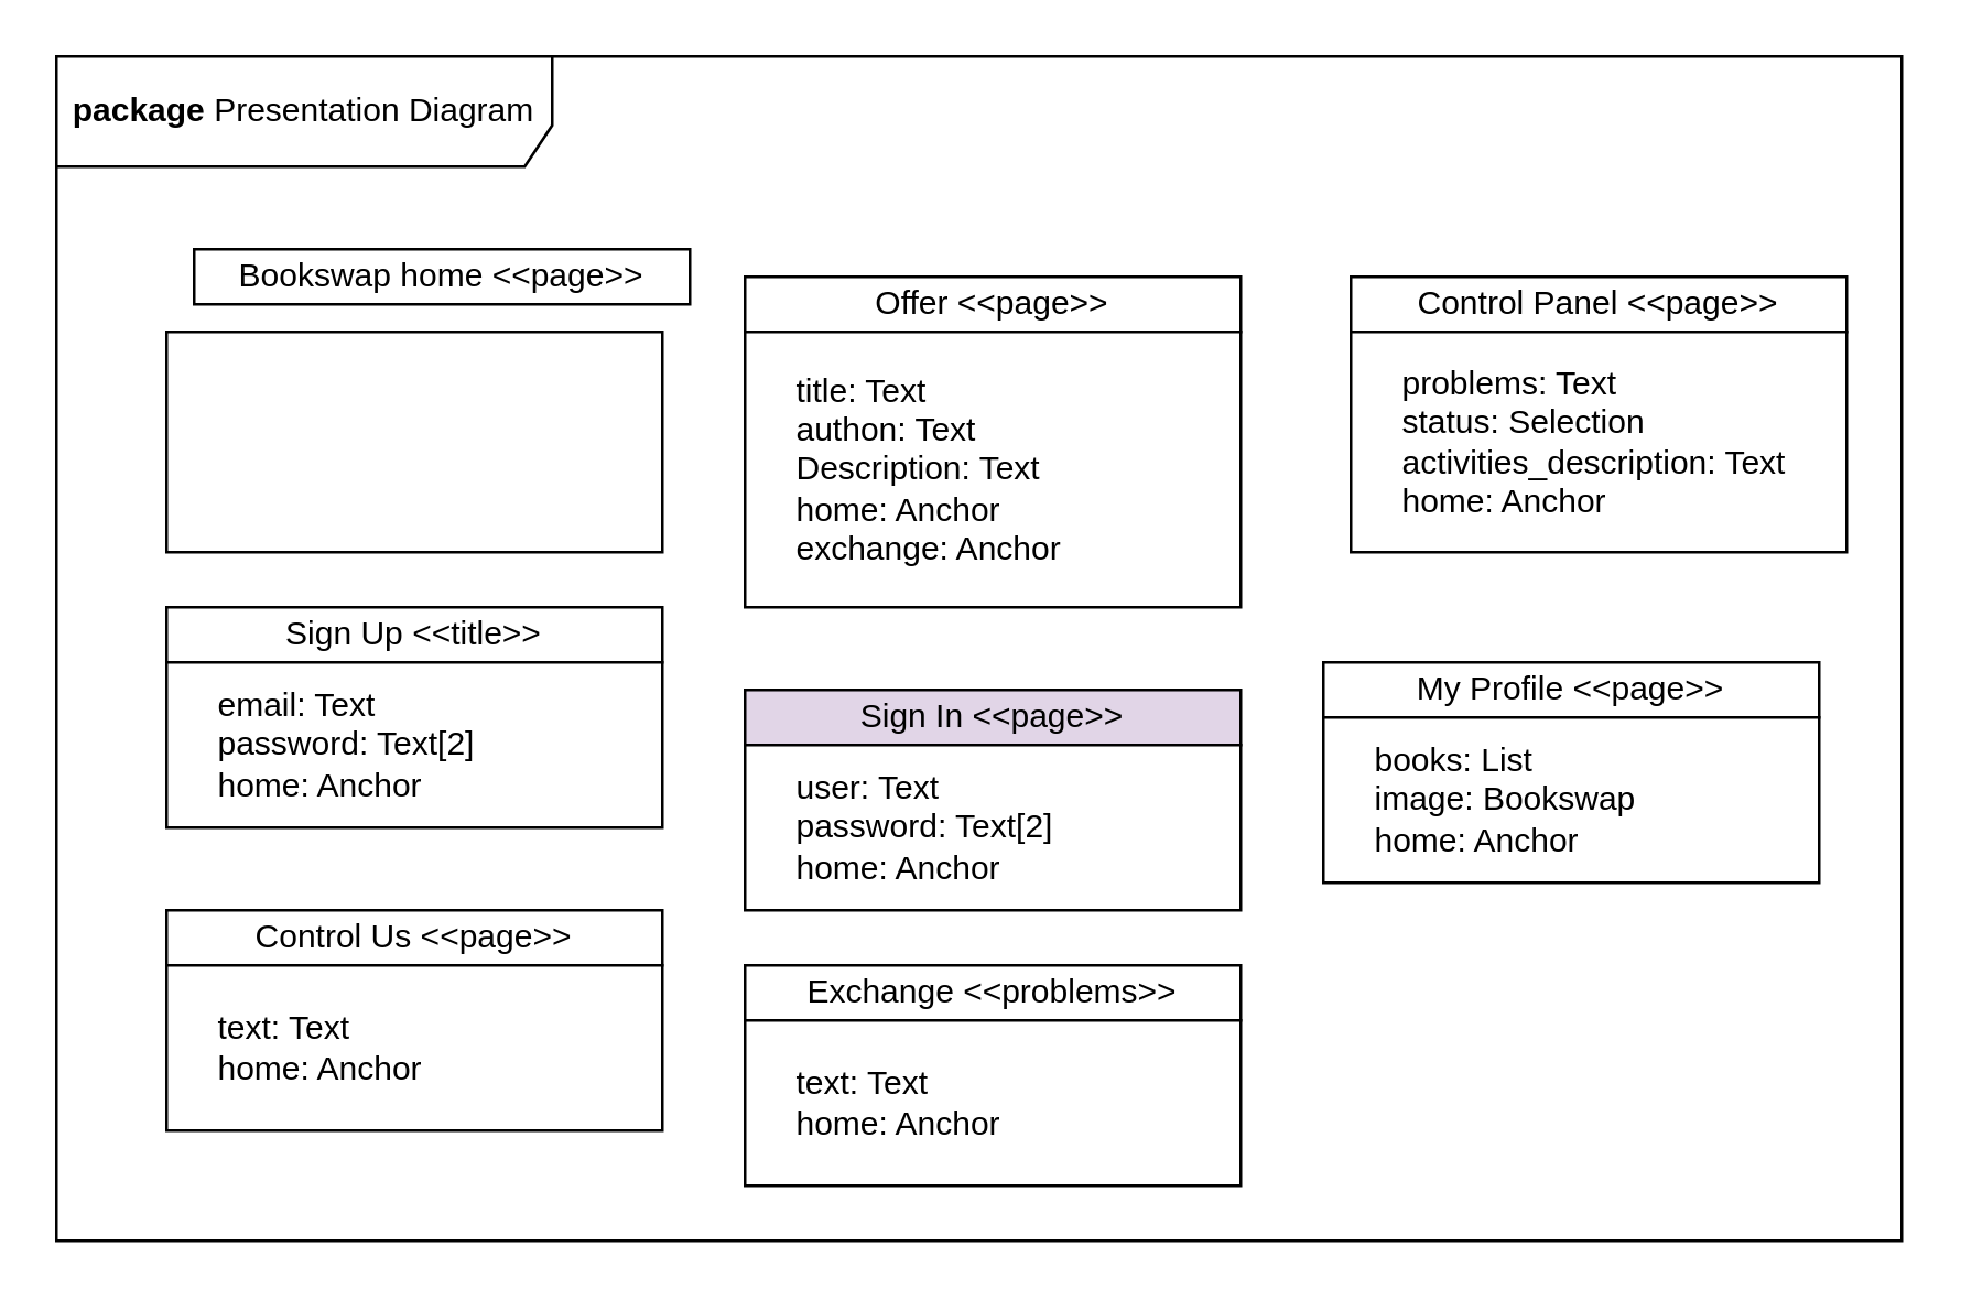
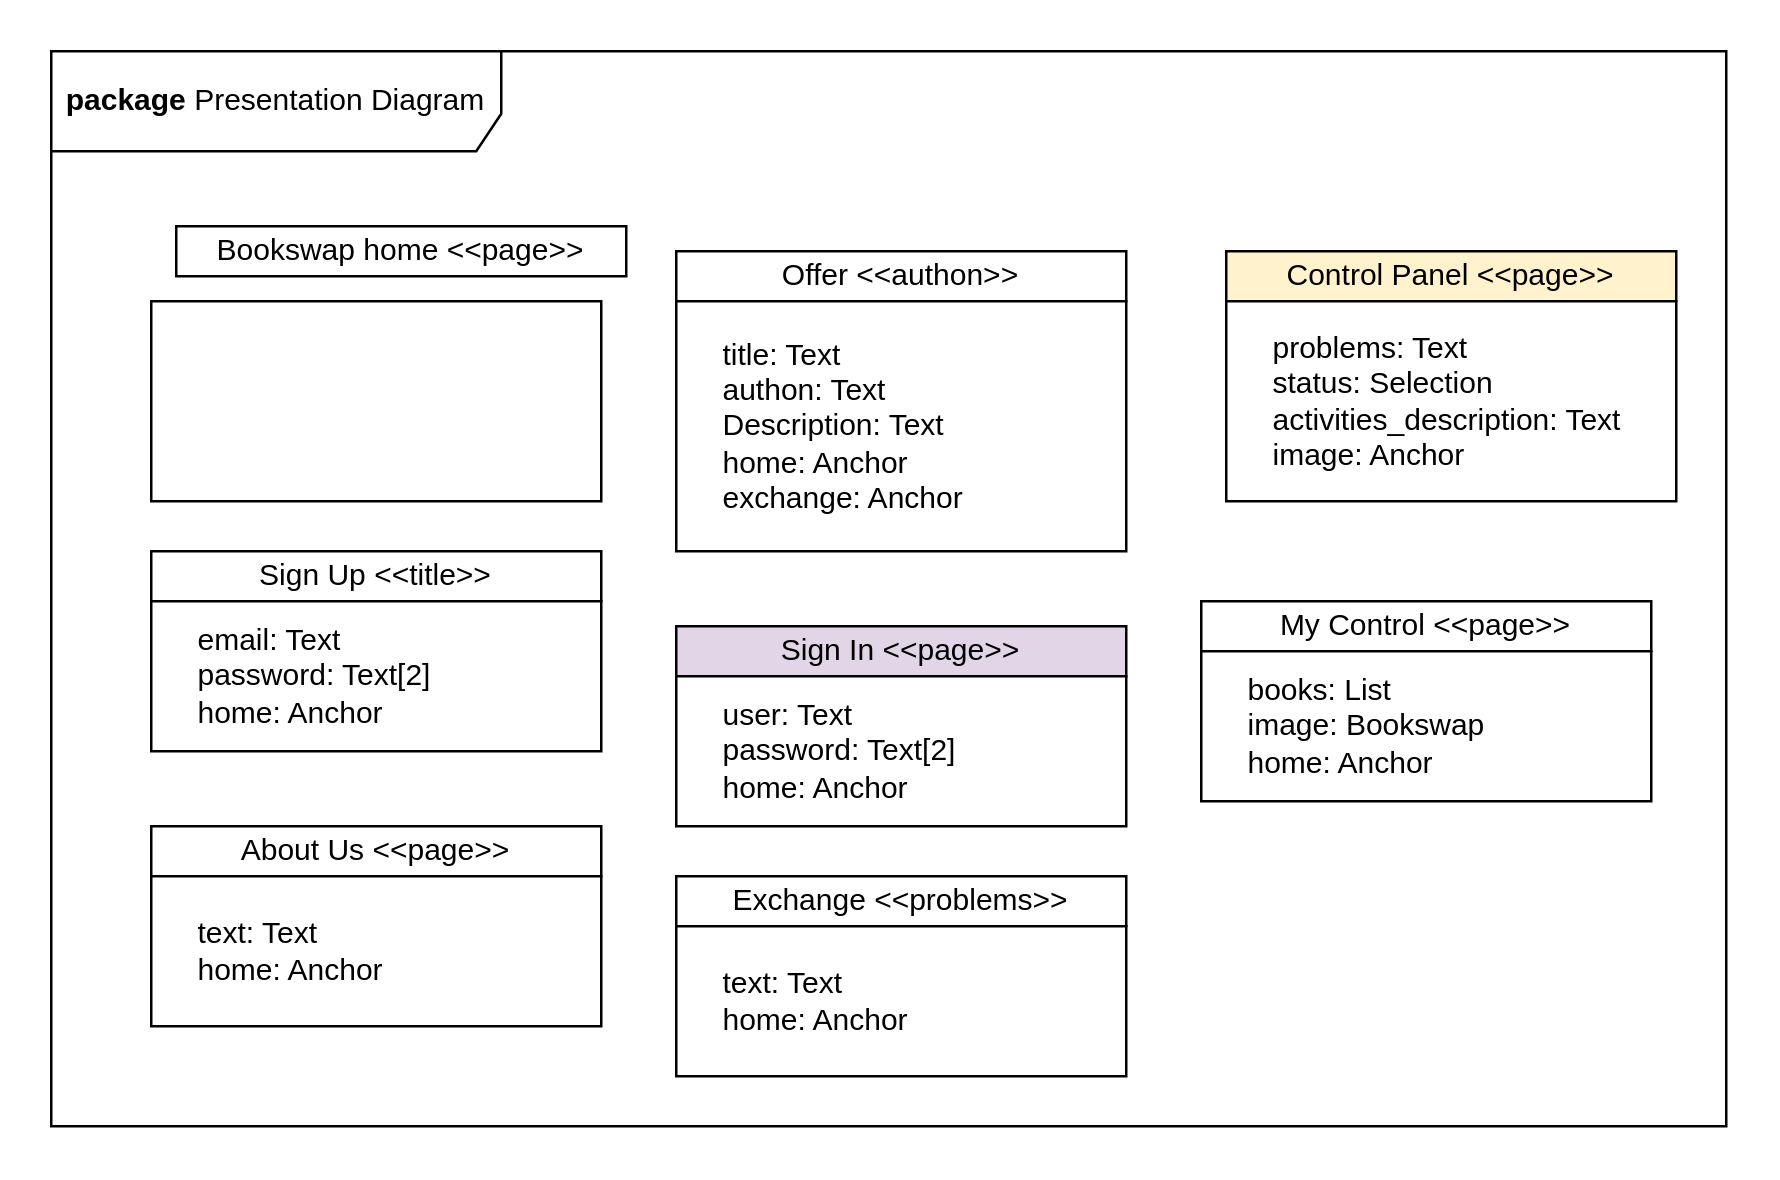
  <mxCell id="0" />
  <mxCell id="1" parent="0" />
  <mxCell id="2" value="&lt;b&gt;package &lt;/b&gt;Presentation Diagram" style="shape=umlFrame;whiteSpace=wrap;html=1;pointerEvents=0;recursiveResize=0;container=1;collapsible=0;width=180;height=40;" parent="1" vertex="1"><mxGeometry x="20" y="20" width="670" height="430" as="geometry" /></mxCell>
  <mxCell id="3" value="Bookswap home &amp;lt;&amp;lt;page&amp;gt;&amp;gt;" style="rounded=0;whiteSpace=wrap;html=1;" parent="2" vertex="1"><mxGeometry x="50" y="70" width="180" height="20" as="geometry" /></mxCell>
  <mxCell id="4" value="" style="rounded=0;whiteSpace=wrap;html=1;align=left;" parent="2" vertex="1"><mxGeometry x="40" y="100" width="180" height="80" as="geometry" /></mxCell>
  <mxCell id="5" value="Sign Up &amp;lt;&amp;lt;title&amp;gt;&amp;gt;" style="rounded=0;whiteSpace=wrap;html=1;" parent="2" vertex="1"><mxGeometry x="40" y="200" width="180" height="20" as="geometry" /></mxCell>
  <mxCell id="6" value="" style="rounded=0;whiteSpace=wrap;html=1;align=left;" parent="2" vertex="1"><mxGeometry x="40" y="220" width="180" height="60" as="geometry" /></mxCell>
  <mxCell id="7" value="email: Text&lt;div&gt;password: Text[2]&lt;/div&gt;&lt;div&gt;home: Anchor&lt;/div&gt;" style="text;html=1;align=left;verticalAlign=middle;whiteSpace=wrap;rounded=0;" parent="2" vertex="1"><mxGeometry x="57" y="210" width="146" height="80" as="geometry" /></mxCell>
  <mxCell id="8" value="" style="group" parent="2" vertex="1" connectable="0"><mxGeometry x="250" y="80" width="180" height="130" as="geometry" /></mxCell>
- <mxCell id="9" value="Offer &amp;lt;&amp;lt;page&amp;gt;&amp;gt;" style="rounded=0;whiteSpace=wrap;html=1;" parent="8" vertex="1"><mxGeometry width="180" height="20" as="geometry" /></mxCell>
+ <mxCell id="9" value="Offer &amp;lt;&amp;lt;authon&amp;gt;&amp;gt;" style="rounded=0;whiteSpace=wrap;html=1;" parent="8" vertex="1"><mxGeometry width="180" height="20" as="geometry" /></mxCell>
  <mxCell id="10" value="" style="rounded=0;whiteSpace=wrap;html=1;align=left;" parent="8" vertex="1"><mxGeometry y="20" width="180" height="100" as="geometry" /></mxCell>
  <mxCell id="11" value="&lt;span style=&quot;&quot;&gt;title: Text&lt;/span&gt;&lt;div style=&quot;&quot;&gt;authon: Text&lt;/div&gt;&lt;div style=&quot;&quot;&gt;Description: Text&lt;/div&gt;&lt;div style=&quot;&quot;&gt;home: Anchor&lt;/div&gt;&lt;div style=&quot;&quot;&gt;exchange: Anchor&lt;/div&gt;" style="text;html=1;align=left;verticalAlign=middle;whiteSpace=wrap;rounded=0;" parent="8" vertex="1"><mxGeometry x="17" y="10" width="146" height="120" as="geometry" /></mxCell>
  <mxCell id="12" value="Sign In &amp;lt;&amp;lt;page&amp;gt;&amp;gt;" style="rounded=0;whiteSpace=wrap;html=1;fillColor=#e1d5e7;" parent="2" vertex="1"><mxGeometry x="250" y="230" width="180" height="20" as="geometry" /></mxCell>
  <mxCell id="13" value="" style="rounded=0;whiteSpace=wrap;html=1;align=left;" parent="2" vertex="1"><mxGeometry x="250" y="250" width="180" height="60" as="geometry" /></mxCell>
  <mxCell id="14" value="user: Text&lt;div&gt;password: Text[2]&lt;/div&gt;&lt;div&gt;home: Anchor&lt;/div&gt;" style="text;html=1;align=left;verticalAlign=middle;whiteSpace=wrap;rounded=0;" parent="2" vertex="1"><mxGeometry x="267" y="240" width="146" height="80" as="geometry" /></mxCell>
- <mxCell id="15" value="Control Panel &amp;lt;&amp;lt;page&amp;gt;&amp;gt;" style="rounded=0;whiteSpace=wrap;html=1;" parent="2" vertex="1"><mxGeometry x="470" y="80" width="180" height="20" as="geometry" /></mxCell>
+ <mxCell id="15" value="Control Panel &amp;lt;&amp;lt;page&amp;gt;&amp;gt;" style="rounded=0;whiteSpace=wrap;html=1;fillColor=#fff2cc;" parent="2" vertex="1"><mxGeometry x="470" y="80" width="180" height="20" as="geometry" /></mxCell>
  <mxCell id="16" value="" style="rounded=0;whiteSpace=wrap;html=1;align=left;" parent="2" vertex="1"><mxGeometry x="470" y="100" width="180" height="80" as="geometry" /></mxCell>
- <mxCell id="17" value="problems: Text&lt;div&gt;status: Selection&lt;/div&gt;&lt;div&gt;activities_description: Text&lt;/div&gt;&lt;div&gt;home: Anchor&lt;/div&gt;" style="text;html=1;align=left;verticalAlign=middle;whiteSpace=wrap;rounded=0;" parent="2" vertex="1"><mxGeometry x="487" y="90" width="146" height="100" as="geometry" /></mxCell>
- <mxCell id="18" value="Control Us &amp;lt;&amp;lt;page&amp;gt;&amp;gt;" style="rounded=0;whiteSpace=wrap;html=1;" vertex="1" parent="2"><mxGeometry x="40" y="310" width="180" height="20" as="geometry" /></mxCell>
+ <mxCell id="17" value="problems: Text&lt;div&gt;status: Selection&lt;/div&gt;&lt;div&gt;activities_description: Text&lt;/div&gt;&lt;div&gt;image: Anchor&lt;/div&gt;" style="text;html=1;align=left;verticalAlign=middle;whiteSpace=wrap;rounded=0;" parent="2" vertex="1"><mxGeometry x="487" y="90" width="146" height="100" as="geometry" /></mxCell>
+ <mxCell id="18" value="About Us &amp;lt;&amp;lt;page&amp;gt;&amp;gt;" style="rounded=0;whiteSpace=wrap;html=1;" vertex="1" parent="2"><mxGeometry x="40" y="310" width="180" height="20" as="geometry" /></mxCell>
  <mxCell id="19" value="" style="rounded=0;whiteSpace=wrap;html=1;align=left;" vertex="1" parent="2"><mxGeometry x="40" y="330" width="180" height="60" as="geometry" /></mxCell>
  <mxCell id="20" value="text: Text&lt;div&gt;home: Anchor&lt;/div&gt;" style="text;html=1;align=left;verticalAlign=middle;whiteSpace=wrap;rounded=0;" vertex="1" parent="2"><mxGeometry x="57" y="320" width="146" height="80" as="geometry" /></mxCell>
- <mxCell id="21" value="My Profile &amp;lt;&amp;lt;page&amp;gt;&amp;gt;" style="rounded=0;whiteSpace=wrap;html=1;" vertex="1" parent="2"><mxGeometry x="460" y="220" width="180" height="20" as="geometry" /></mxCell>
+ <mxCell id="21" value="My Control &amp;lt;&amp;lt;page&amp;gt;&amp;gt;" style="rounded=0;whiteSpace=wrap;html=1;" vertex="1" parent="2"><mxGeometry x="460" y="220" width="180" height="20" as="geometry" /></mxCell>
  <mxCell id="22" value="" style="rounded=0;whiteSpace=wrap;html=1;align=left;" vertex="1" parent="2"><mxGeometry x="460" y="240" width="180" height="60" as="geometry" /></mxCell>
  <mxCell id="23" value="books: List&lt;div&gt;image: Bookswap&lt;/div&gt;&lt;div&gt;home: Anchor&lt;/div&gt;" style="text;html=1;align=left;verticalAlign=middle;whiteSpace=wrap;rounded=0;" vertex="1" parent="2"><mxGeometry x="477" y="230" width="146" height="80" as="geometry" /></mxCell>
  <mxCell id="24" value="Exchange &amp;lt;&amp;lt;problems&amp;gt;&amp;gt;" style="rounded=0;whiteSpace=wrap;html=1;" vertex="1" parent="2"><mxGeometry x="250" y="330" width="180" height="20" as="geometry" /></mxCell>
  <mxCell id="25" value="" style="rounded=0;whiteSpace=wrap;html=1;align=left;" vertex="1" parent="2"><mxGeometry x="250" y="350" width="180" height="60" as="geometry" /></mxCell>
  <mxCell id="26" value="text: Text&lt;div&gt;home: Anchor&lt;/div&gt;" style="text;html=1;align=left;verticalAlign=middle;whiteSpace=wrap;rounded=0;" vertex="1" parent="2"><mxGeometry x="267" y="340" width="146" height="80" as="geometry" /></mxCell>
